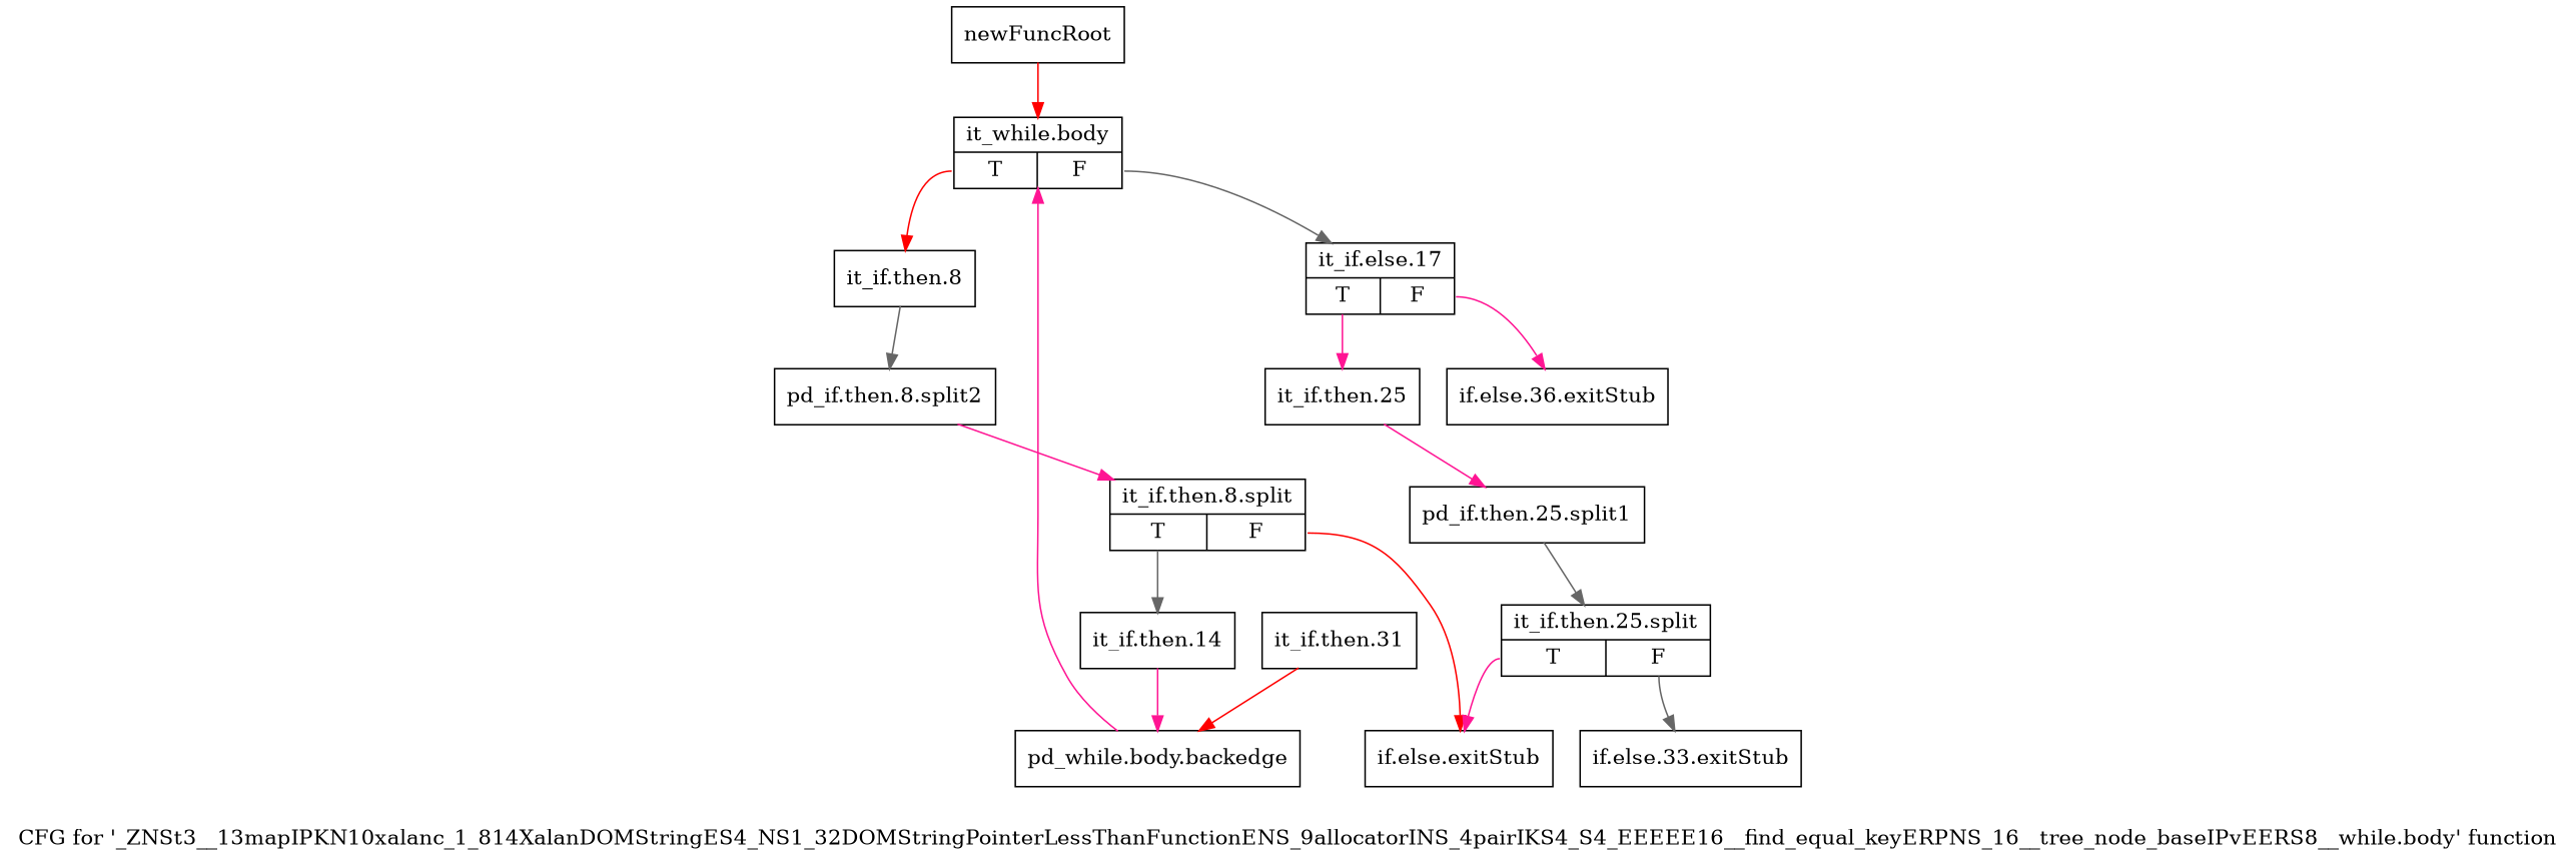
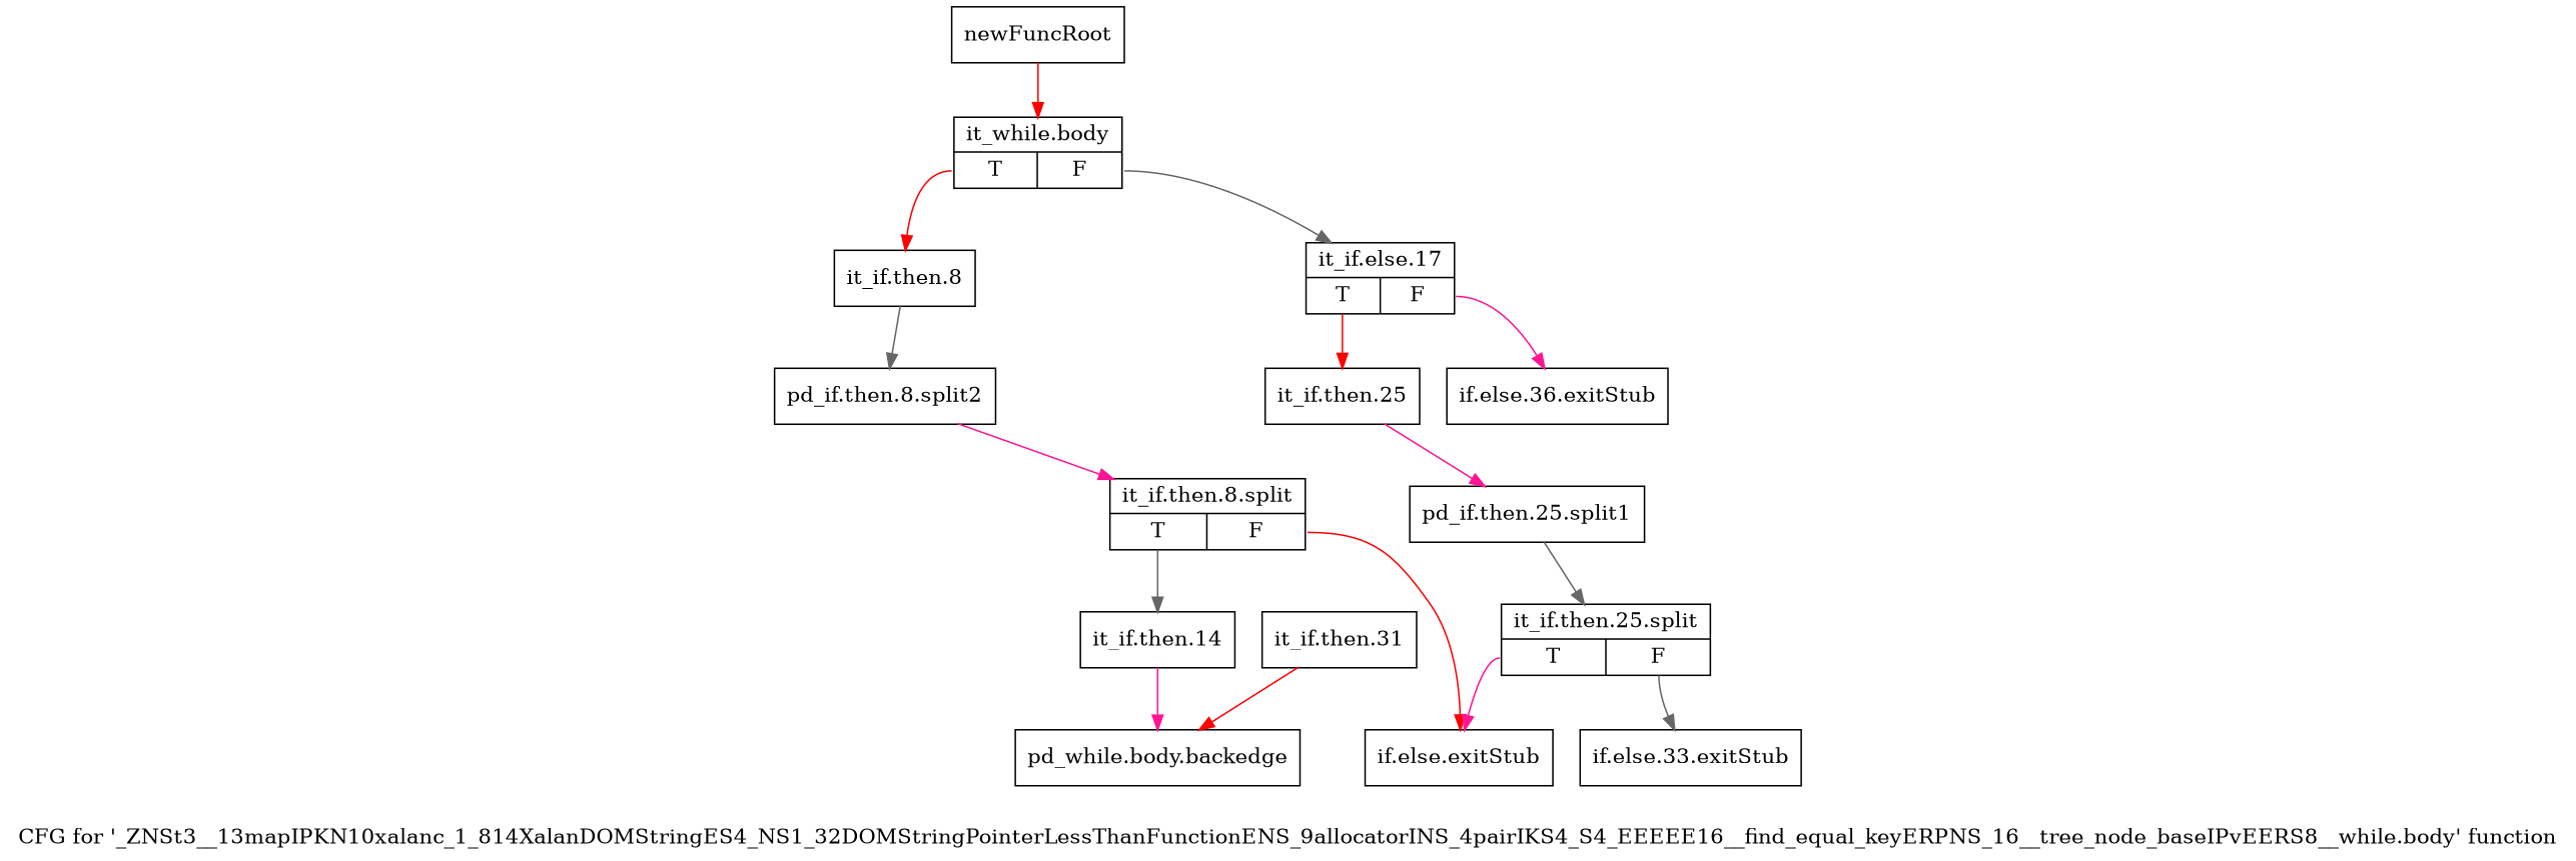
  digraph {
    label="CFG for '_ZNSt3__13mapIPKN10xalanc_1_814XalanDOMStringES4_NS1_32DOMStringPointerLessThanFunctionENS_9allocatorINS_4pairIKS4_S4_EEEEE16__find_equal_keyERPNS_16__tree_node_baseIPvEERS8__while.body' function"
    node [shape=record]
    edge [color=deeppink]
    n1 [label="{newFuncRoot}"]
    n2 [label="{it_while.body|{<s0>T|<s1>F}}"]
    n3 [label="{it_if.then.8}"]
    n4 [label="{it_if.else.17|{<s0>T|<s1>F}}"]
    n5 [label="{pd_if.then.8.split2}"]
    n6 [label="{if.else.36.exitStub}"]
    n7 [label="{it_if.then.25}"]
    n8 [label="{if.else.33.exitStub}"]
    n9 [label="{if.else.exitStub}"]
    n10 [label="{it_if.then.8.split|{<s0>T|<s1>F}}"]
    n11 [label="{pd_if.then.25.split1}"]
    n12 [label="{it_if.then.25.split|{<s0>T|<s1>F}}"]
    n13 [label="{it_if.then.31}"]
    n14 [label="{pd_while.body.backedge}"]
    n15 [label="{it_if.then.14}"]
    n1 -> n2 [color=red]
    n2 -> n3 [color=red tailport=s0]
    n2 -> n4 [color=gray40 tailport=s1]
    n3 -> n5 [color=gray40]
    n4 -> n6 [tailport=s1]
-   n4 -> n7 [tailport=s0]
+   n4 -> n7 [color=red tailport=s0]
    n5 -> n10
    n7 -> n11
    n10 -> n9 [color=red tailport=s1]
    n10 -> n15 [color=gray40 tailport=s0]
    n11 -> n12 [color=gray40]
    n12 -> n8 [color=gray40 tailport=s1]
    n12 -> n9 [tailport=s0]
    n13 -> n14 [color=red]
-   n14 -> n2
    n15 -> n14
  }
